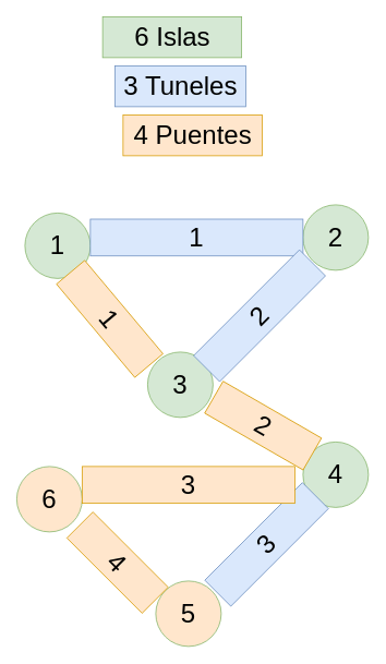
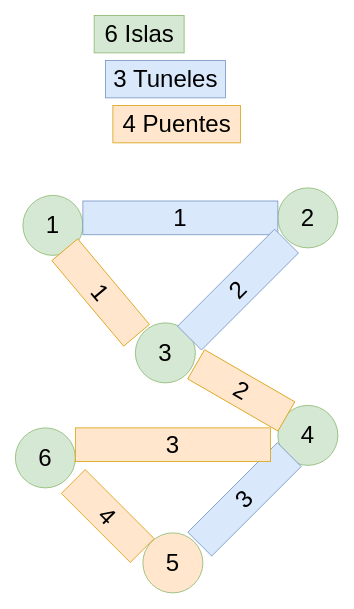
  <mxCell id="0" />
  <mxCell id="1" parent="0" />
  <mxCell id="2" value="&lt;font style=&quot;font-size: 32px;&quot;&gt;1&lt;/font&gt;" style="ellipse;whiteSpace=wrap;html=1;aspect=fixed;fillColor=#d5e8d4;strokeColor=#82b366;" vertex="1" parent="1"><mxGeometry x="30" y="260" width="80" height="80" as="geometry" /></mxCell>
- <mxCell id="3" value="&lt;font style=&quot;font-size: 32px;&quot;&gt;6 Islas&lt;/font&gt;" style="text;html=1;resizable=0;autosize=1;align=center;verticalAlign=middle;points=[];fillColor=#d5e8d4;strokeColor=#82b366;rounded=0;" vertex="1" parent="1"><mxGeometry x="125" y="20" width="170" height="50" as="geometry" /></mxCell>
+ <mxCell id="3" value="&lt;font style=&quot;font-size: 32px;&quot;&gt;6 Islas&lt;/font&gt;" style="text;html=1;resizable=0;autosize=1;align=center;verticalAlign=middle;points=[];fillColor=#d5e8d4;strokeColor=#82b366;rounded=0;" vertex="1" parent="1"><mxGeometry x="125" y="20" width="120" height="50" as="geometry" /></mxCell>
  <mxCell id="4" value="&lt;font style=&quot;font-size: 32px;&quot;&gt;3 Tuneles&lt;/font&gt;" style="text;html=1;resizable=0;autosize=1;align=center;verticalAlign=middle;points=[];fillColor=#dae8fc;strokeColor=#6c8ebf;rounded=0;" vertex="1" parent="1"><mxGeometry x="140" y="80" width="160" height="50" as="geometry" /></mxCell>
  <mxCell id="5" value="&lt;font style=&quot;font-size: 32px;&quot;&gt;4 Puentes&lt;/font&gt;" style="text;html=1;resizable=0;autosize=1;align=center;verticalAlign=middle;points=[];fillColor=#ffe6cc;strokeColor=#d79b00;rounded=0;" vertex="1" parent="1"><mxGeometry x="150" y="140" width="170" height="50" as="geometry" /></mxCell>
  <mxCell id="6" value="&lt;font style=&quot;font-size: 32px;&quot;&gt;2&lt;/font&gt;" style="ellipse;whiteSpace=wrap;html=1;aspect=fixed;fillColor=#d5e8d4;strokeColor=#82b366;" vertex="1" parent="1"><mxGeometry x="370" y="250" width="80" height="80" as="geometry" /></mxCell>
- <mxCell id="7" value="&lt;font style=&quot;font-size: 32px;&quot;&gt;6&lt;/font&gt;" style="ellipse;whiteSpace=wrap;html=1;aspect=fixed;fillColor=#ffe6cc;strokeColor=#82b366;" vertex="1" parent="1"><mxGeometry x="20" y="570" width="80" height="80" as="geometry" /></mxCell>
+ <mxCell id="7" value="&lt;font style=&quot;font-size: 32px;&quot;&gt;6&lt;/font&gt;" style="ellipse;whiteSpace=wrap;html=1;aspect=fixed;fillColor=#d5e8d4;strokeColor=#82b366;" vertex="1" parent="1"><mxGeometry x="20" y="570" width="80" height="80" as="geometry" /></mxCell>
  <mxCell id="8" value="&lt;font style=&quot;font-size: 32px;&quot;&gt;3&lt;/font&gt;" style="ellipse;whiteSpace=wrap;html=1;aspect=fixed;fillColor=#d5e8d4;strokeColor=#82b366;" vertex="1" parent="1"><mxGeometry x="180" y="430" width="80" height="80" as="geometry" /></mxCell>
  <mxCell id="9" value="&lt;font style=&quot;font-size: 32px;&quot;&gt;4&lt;/font&gt;" style="ellipse;whiteSpace=wrap;html=1;aspect=fixed;fillColor=#d5e8d4;strokeColor=#82b366;" vertex="1" parent="1"><mxGeometry x="370" y="540" width="80" height="80" as="geometry" /></mxCell>
  <mxCell id="10" value="&lt;font style=&quot;font-size: 32px;&quot;&gt;5&lt;/font&gt;" style="ellipse;whiteSpace=wrap;html=1;aspect=fixed;fillColor=#ffe6cc;strokeColor=#82b366;" vertex="1" parent="1"><mxGeometry x="190" y="710" width="80" height="80" as="geometry" /></mxCell>
  <mxCell id="11" value="1" style="rounded=0;whiteSpace=wrap;html=1;fontSize=32;fillColor=#dae8fc;strokeColor=#6c8ebf;" vertex="1" parent="1"><mxGeometry x="110" y="267.5" width="260" height="45" as="geometry" /></mxCell>
  <mxCell id="12" value="2" style="rounded=0;whiteSpace=wrap;html=1;fontSize=32;fillColor=#dae8fc;strokeColor=#6c8ebf;rotation=-45;" vertex="1" parent="1"><mxGeometry x="225.43" y="363.11" width="182.93" height="45" as="geometry" /></mxCell>
  <mxCell id="13" value="3" style="rounded=0;whiteSpace=wrap;html=1;fontSize=32;fillColor=#dae8fc;strokeColor=#6c8ebf;rotation=-45;" vertex="1" parent="1"><mxGeometry x="241.16" y="642.81" width="168.78" height="45" as="geometry" /></mxCell>
  <mxCell id="14" value="1" style="rounded=0;whiteSpace=wrap;html=1;fontSize=32;fillColor=#ffe6cc;strokeColor=#d79b00;rotation=50;" vertex="1" parent="1"><mxGeometry x="59.22" y="367.01" width="148.96" height="45" as="geometry" /></mxCell>
  <mxCell id="15" value="2" style="rounded=0;whiteSpace=wrap;html=1;fontSize=32;fillColor=#ffe6cc;strokeColor=#d79b00;rotation=30;" vertex="1" parent="1"><mxGeometry x="251.74" y="497.49" width="138.93" height="45" as="geometry" /></mxCell>
  <mxCell id="16" value="3" style="rounded=0;whiteSpace=wrap;html=1;fontSize=32;fillColor=#ffe6cc;strokeColor=#d79b00;rotation=0;" vertex="1" parent="1"><mxGeometry x="99.96" y="570" width="260.04" height="45" as="geometry" /></mxCell>
  <mxCell id="17" value="4" style="rounded=0;whiteSpace=wrap;html=1;fontSize=32;fillColor=#ffe6cc;strokeColor=#d79b00;rotation=45;" vertex="1" parent="1"><mxGeometry x="78.14" y="665" width="130.04" height="45" as="geometry" /></mxCell>
